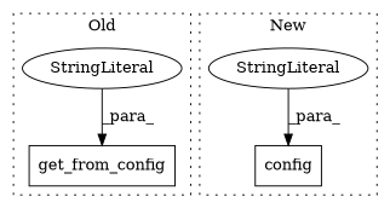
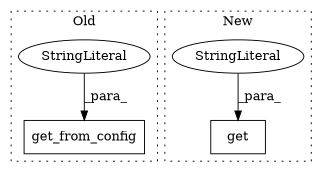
  digraph {
    node [a=32 l=6 shape=box]
    n1 [l="16,1" label=get_from_config s="347,369"]
    n2 [a=45 label=StringLiteral s=363 shape=ellipse]
-   n3 [l="4,1" label=config s="320,348"]
+   n3 [l="4,1" label=get s="320,348"]
    n4 [a=45 label=StringLiteral s=324 shape=ellipse]
    subgraph cluster_1 {
      label=Old
      style=dotted
      n1
      n2
    }
    subgraph cluster_2 {
      label=New
      style=dotted
      n3
      n4
    }
    n2 -> n1 [label=_para_]
    n4 -> n3 [label=_para_]
  }
